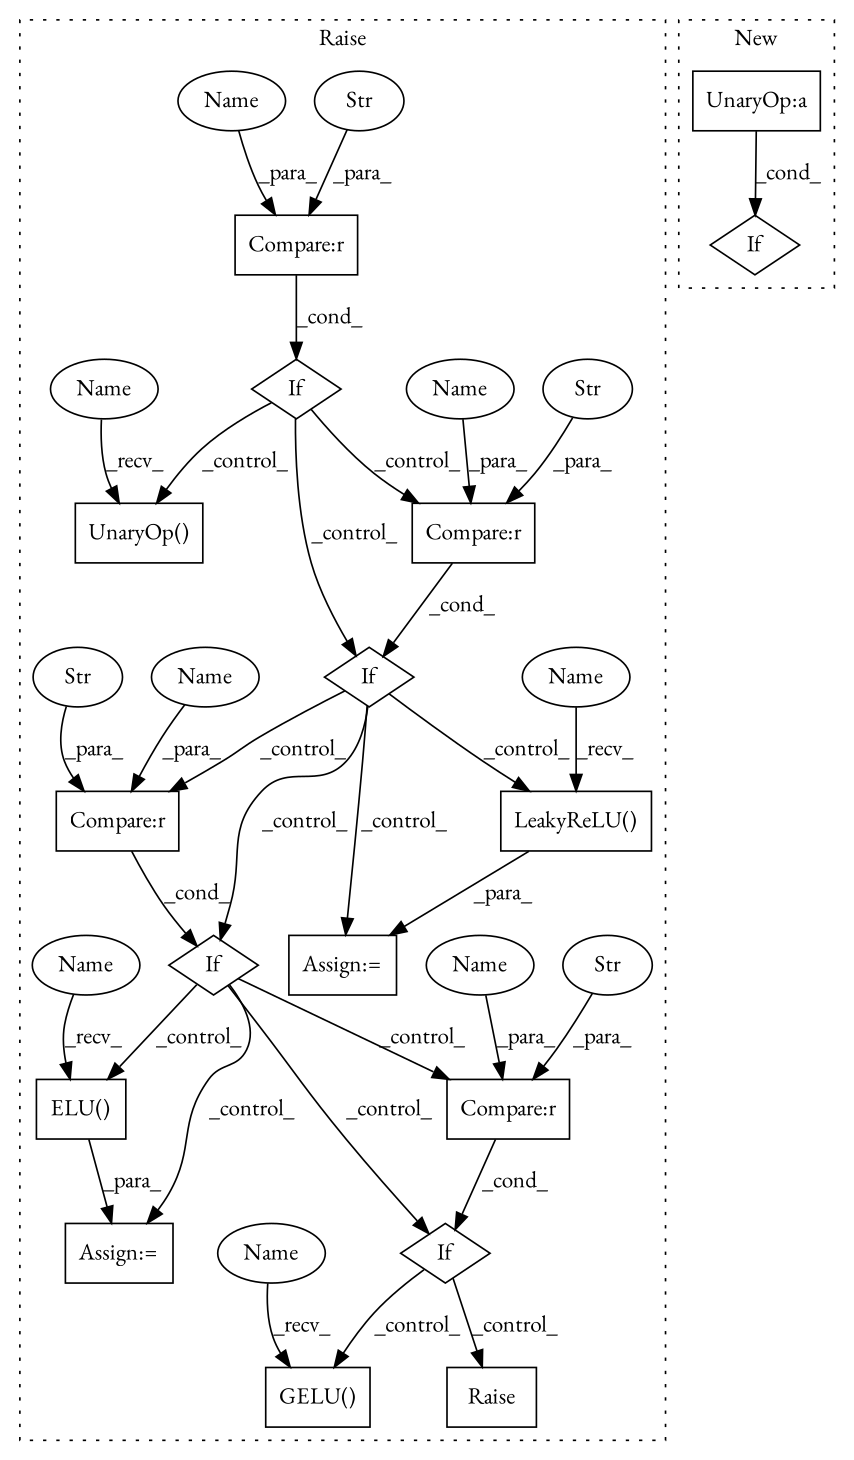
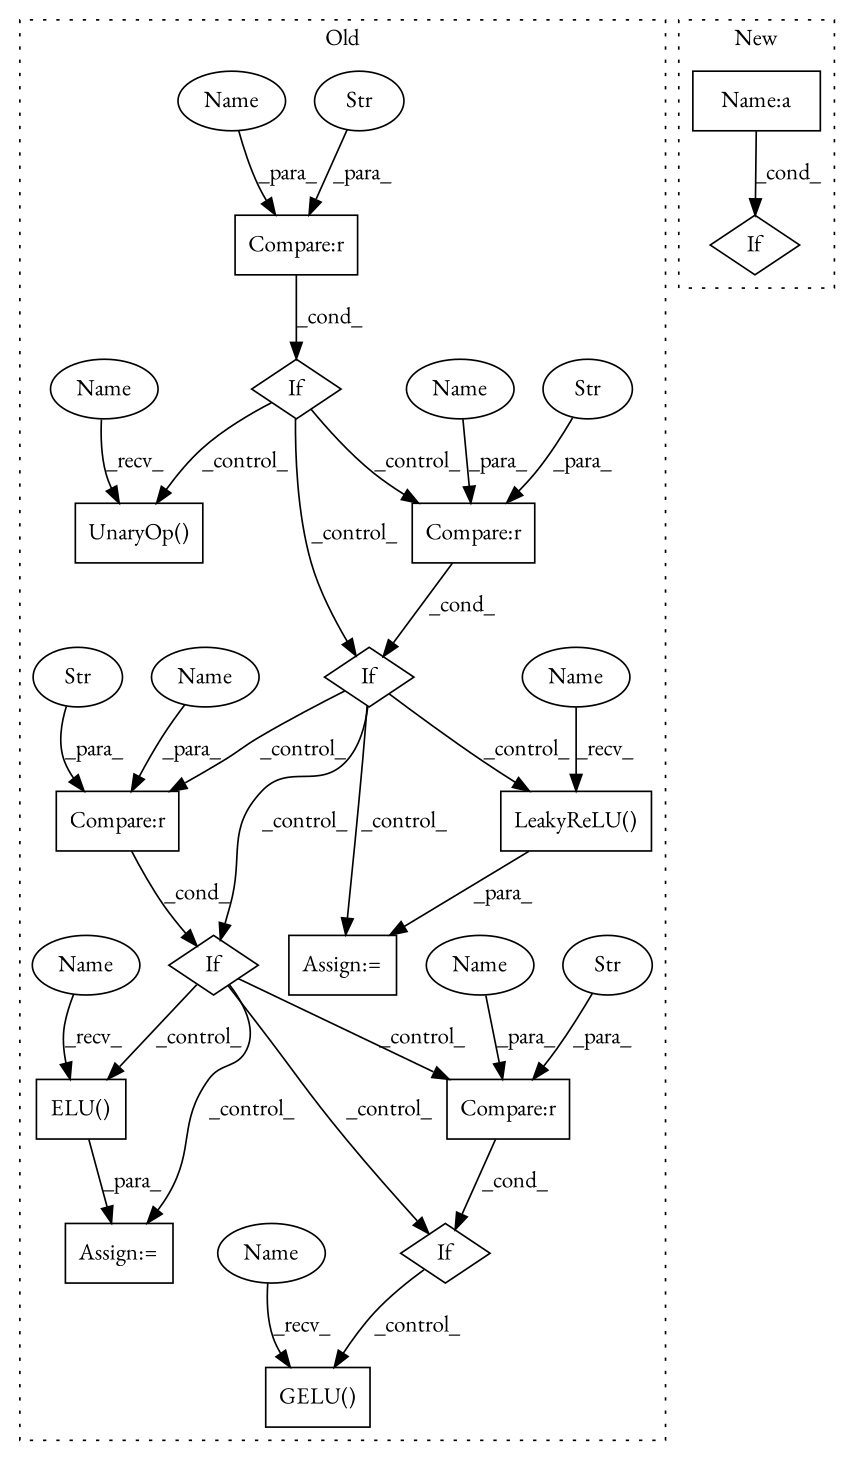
  digraph {
    fontname="EB Garamond"
    node [a=87 fontname="EB Garamond" l=3 s=10927 shape=box]
    edge [fontname="EB Garamond"]
    n1 [a=75 l=31 label="ELU()" s=10882]
    n2 [a=96 label=If s=10614 shape=diamond]
    n3 [a=75 l=9 label="GELU()" s=10982]
    n4 [a=96 l=0 label=If shape=diamond]
    n5 [a=40 l=23 label="Compare:r"]
    n6 [a=96 l=0 label=If s=10828 shape=diamond]
    n7 [a=40 l=22 label="Compare:r" s=10828]
    n8 [a=96 l=0 label=If s=10707 shape=diamond]
    n9 [a=40 l=23 label="Compare:r" s=10617]
    n10 [a=66 l=6 label=Str s=10634 shape=ellipse]
    n11 [a=40 l=29 label="Compare:r" s=10707]
    n12 [a=66 l=5 label=Str s=10845 shape=ellipse]
    n13 [a=66 l=12 label=Str s=10724 shape=ellipse]
    n14 [a=66 l=6 label=Str s=10944 shape=ellipse]
    n15 [a=68 label="Assign:=" s=10879]
    n16 [a=68 label="Assign:=" s=10765]
    n17 [a=75 l=21 label="UnaryOp()" s=10672]
    n18 [a=75 l=46 label="LeakyReLU()" s=10768]
-   n19 [a=91 l=6 label=Raise s=11018]
    n20 [l=13 label=Name shape=ellipse]
    n21 [l=13 label=Name s=10617 shape=ellipse]
    n22 [l=13 label=Name s=10707 shape=ellipse]
    n23 [l=13 label=Name s=10828 shape=ellipse]
    n24 [l=2 label=Name s=10672 shape=ellipse]
    n25 [l=2 label=Name s=10768 shape=ellipse]
    n26 [l=2 label=Name s=10982 shape=ellipse]
    n27 [l=2 label=Name s=10882 shape=ellipse]
    n28 [a=96 label=If s=9542 shape=diamond]
-   n29 [a=61 l=14 label="UnaryOp:a" s=9545]
+   n29 [a=61 l=14 label="Name:a" s=9545]
    subgraph cluster_1 {
-     label=Raise
+     label=Old
      style=dotted
      n1
      n2
      n3
      n4
      n5
      n6
      n7
      n8
      n9
      n10
      n11
      n12
      n13
      n14
      n15
      n16
      n17
      n18
-     n19
      n20
      n21
      n22
      n23
      n24
      n25
      n26
      n27
    }
    subgraph cluster_2 {
      label=New
      style=dotted
      n28
      n29
    }
    n1 -> n15 [label=_para_]
    n2 -> n8 [label=_control_]
    n2 -> n11 [label=_control_]
    n2 -> n17 [label=_control_]
    n4 -> n3 [label=_control_]
-   n4 -> n19 [label=_control_]
    n5 -> n4 [label=_cond_]
    n6 -> n1 [label=_control_]
    n6 -> n4 [label=_control_]
    n6 -> n5 [label=_control_]
    n6 -> n15 [label=_control_]
    n7 -> n6 [label=_cond_]
    n8 -> n6 [label=_control_]
    n8 -> n7 [label=_control_]
    n8 -> n16 [label=_control_]
    n8 -> n18 [label=_control_]
    n9 -> n2 [label=_cond_]
    n10 -> n9 [label=_para_]
    n11 -> n8 [label=_cond_]
    n12 -> n7 [label=_para_]
    n13 -> n11 [label=_para_]
    n14 -> n5 [label=_para_]
    n18 -> n16 [label=_para_]
    n20 -> n5 [label=_para_]
    n21 -> n9 [label=_para_]
    n22 -> n11 [label=_para_]
    n23 -> n7 [label=_para_]
    n24 -> n17 [label=_recv_]
    n25 -> n18 [label=_recv_]
    n26 -> n3 [label=_recv_]
    n27 -> n1 [label=_recv_]
    n29 -> n28 [label=_cond_]
  }
